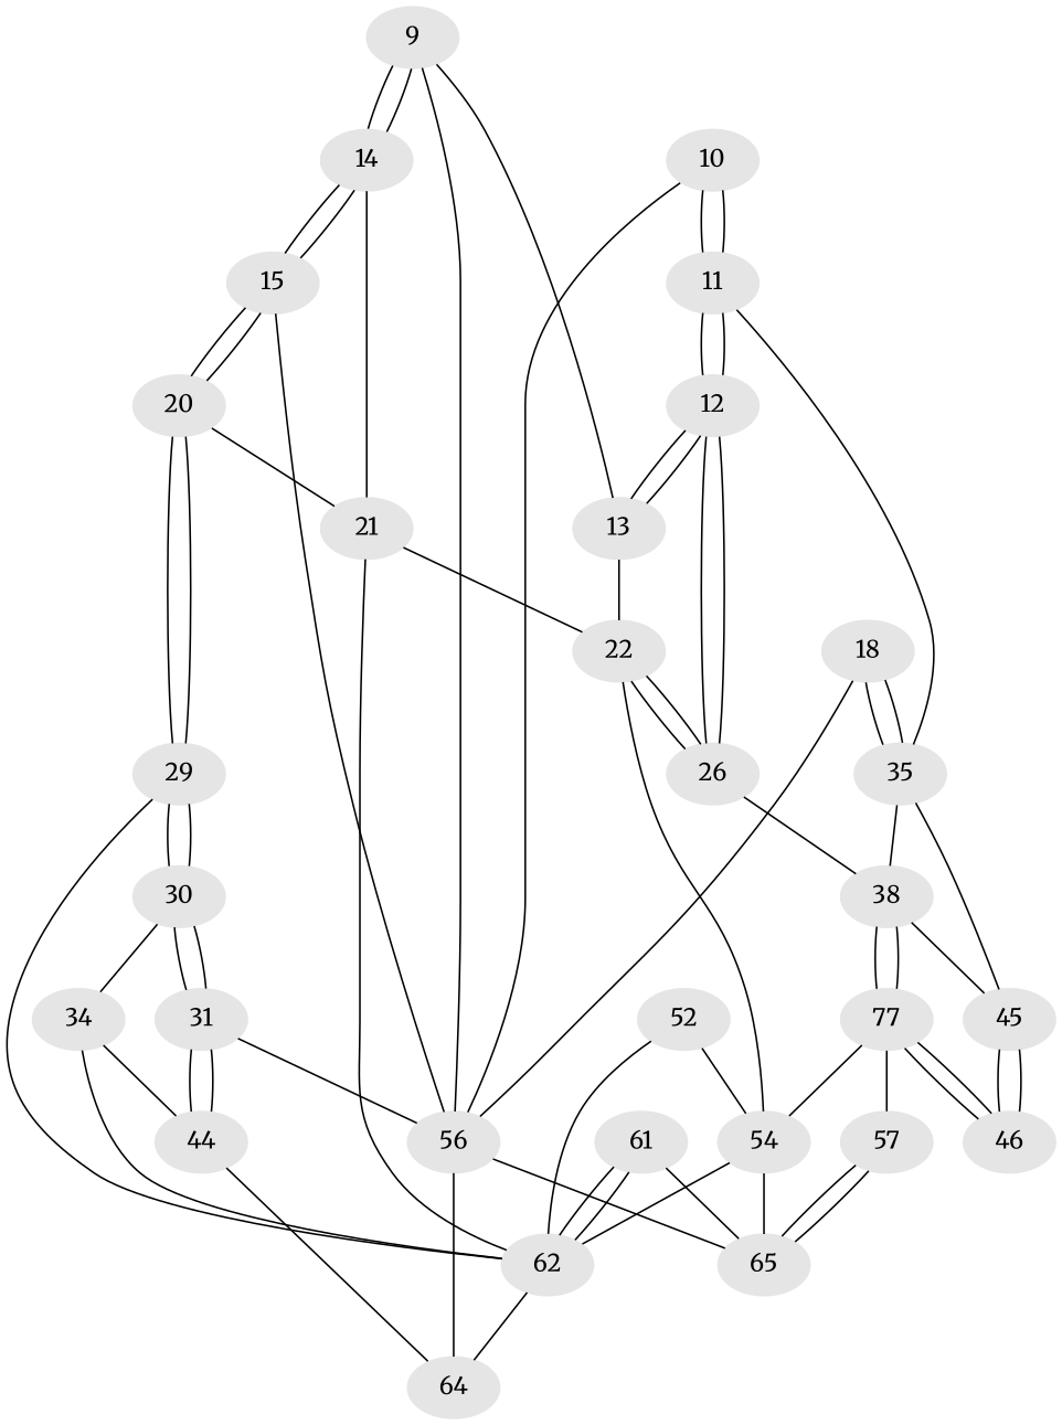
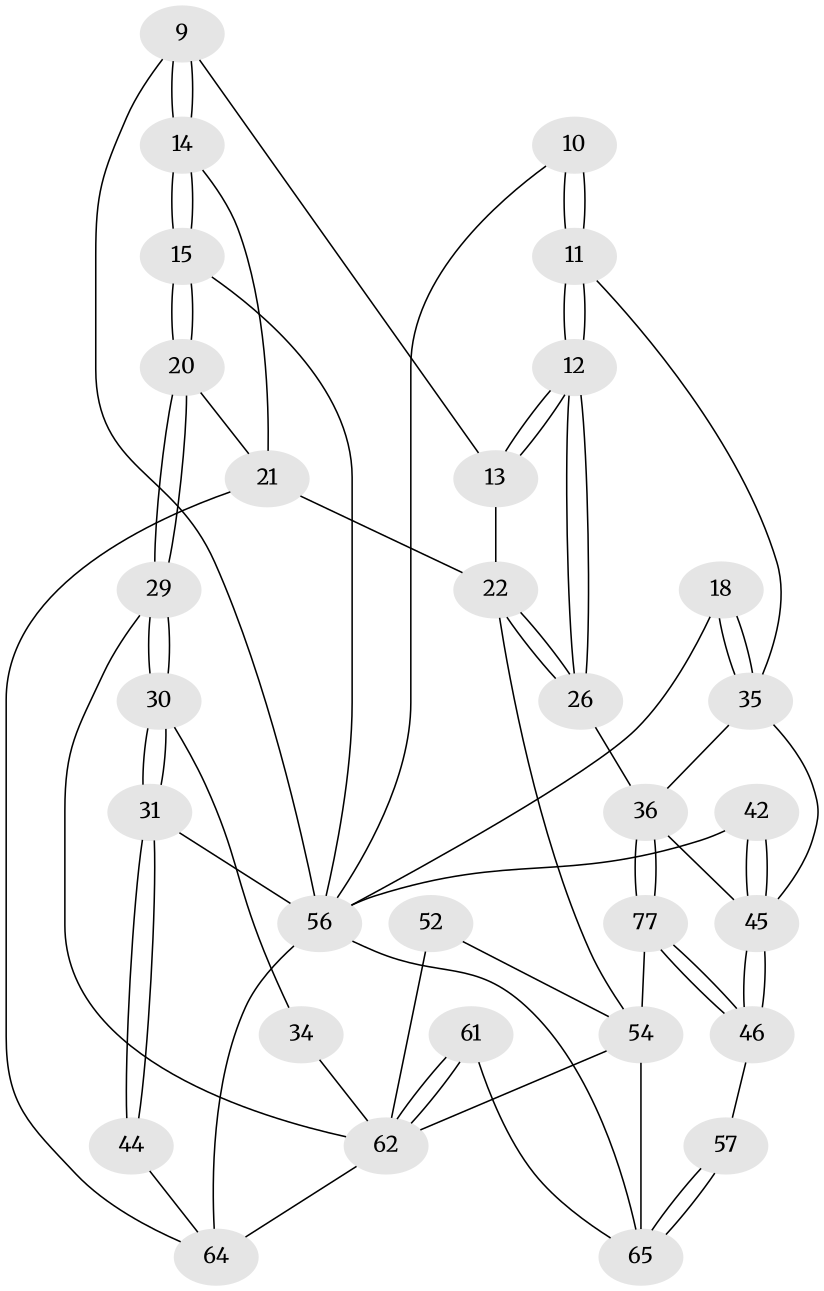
  graph {
    fontname=Merriweather
    node [color=gray90 fontname=Merriweather style=filled]
    edge [fontname=Merriweather]
    9 [super="+6+8"]
    13
    14
    56 [super="+4+5+41"]
    10 [super="+2"]
    11
    22 [super="+16"]
    15
    21 [super="+17"]
    64 [super="+55+63+51"]
    65 [super="+60+58"]
    12
    35 [super="+27+19"]
    26
-   36 [super="+28" label=38]
+   36 [super="+28"]
    45 [super="+40+39"]
    54 [super="+48+47"]
    20
    62 [super="+53+50"]
    29
    18
    30
    n23 [label=77]
    31
    34
    44 [super="+43"]
    46
    57
+   42
    52 [super="+49"]
    61
    9 -- 13
    9 -- 14
    9 -- 14
    9 -- 56
    13 -- 22
    14 -- 15
    14 -- 15
    14 -- 21
    56 -- 64 [weight=2]
    56 -- 65
    10 -- 56
    10 -- 11
    10 -- 11
    11 -- 12
    11 -- 12
    11 -- 35
    22 -- 26
    22 -- 26
    22 -- 54
    15 -- 56
    15 -- 20
    15 -- 20
    21 -- 22
-   21 -- 62
+   21 -- 64
    12 -- 13
    12 -- 13
    12 -- 26
    12 -- 26
    35 -- 36
    35 -- 45
    26 -- 36
    36 -- 45
    36 -- n23
    36 -- n23
    45 -- 46
    45 -- 46
    54 -- 65 [weight=2]
    54 -- 62
    20 -- 21
    20 -- 29
    20 -- 29
    62 -- 64 [weight=2]
    29 -- 62
    29 -- 30
    29 -- 30
    18 -- 56
    18 -- 35 [weight=2]
    18 -- 35
    30 -- 31
    30 -- 31
    30 -- 34
    n23 -- 54
    n23 -- 46
    n23 -- 46
    31 -- 56
    31 -- 44
    31 -- 44
    34 -- 62
-   34 -- 44
    44 -- 64 [weight=2]
-   n23 -- 57
+   46 -- 57
    57 -- 65 [weight=2]
    57 -- 65
+   42 -- 56
+   42 -- 45 [weight=2]
+   42 -- 45
    52 -- 54 [weight=2]
    52 -- 62 [weight=2]
    61 -- 65
    61 -- 62
    61 -- 62
  }
